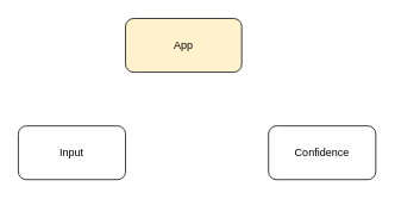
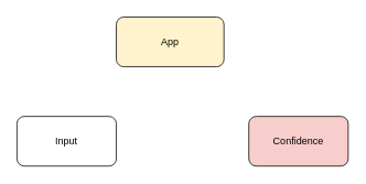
  <mxCell id="0" />
  <mxCell id="1" parent="0" />
  <mxCell id="2" value="App" style="rounded=1;whiteSpace=wrap;html=1;fillColor=#fff2cc;" vertex="1" parent="1"><mxGeometry x="140" y="20" width="130" height="60" as="geometry" /></mxCell>
  <mxCell id="3" value="Input" style="rounded=1;whiteSpace=wrap;html=1;" vertex="1" parent="1"><mxGeometry x="20" y="140" width="120" height="60" as="geometry" /></mxCell>
- <mxCell id="4" value="Confidence" style="rounded=1;whiteSpace=wrap;html=1;" vertex="1" parent="1"><mxGeometry x="300" y="140" width="120" height="60" as="geometry" /></mxCell>
+ <mxCell id="4" value="Confidence" style="rounded=1;whiteSpace=wrap;html=1;fillColor=#f8cecc;" vertex="1" parent="1"><mxGeometry x="300" y="140" width="120" height="60" as="geometry" /></mxCell>
